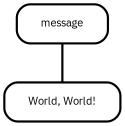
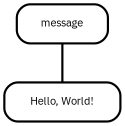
  digraph {
    rankdir=TB
    fontname="IBM Plex Sans"
    node [fillcolor="#fafafa" fontname="IBM Plex Sans" fontsize=10 margin="0.3,0.1" penwidth=2.0 shape=box style=rounded]
    n1 [label=message]
-   n2 [label="World, World!"]
+   n2 [label="Hello, World!"]
    n1 -> n2 [arrowhead=none penwidth=2.0 fontname="IBM Plex Sans"]
  }
